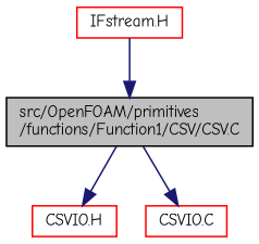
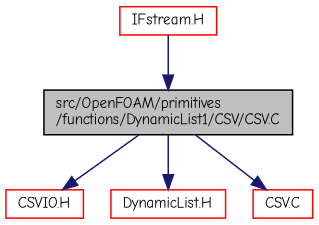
  digraph {
    fontname="Comic Neue"
    node [color=red fontname="Comic Neue" fontsize=10 shape=record]
    edge [color=midnightblue fontname="Comic Neue" fontsize=10 labelfontname=Helvetica labelfontsize=10 style=solid]
-   n1 [color=black fillcolor=grey75 fontcolor=black height=0.2 label="src/OpenFOAM/primitives\l/functions/Function1/CSV/CSV.C" style=filled width=0.4]
+   n1 [color=black fillcolor=grey75 fontcolor=black height=0.2 label="src/OpenFOAM/primitives\l/functions/DynamicList1/CSV/CSV.C" style=filled width=0.4]
    n2 [height=0.2 label="CSVIO.H" width=0.4]
-   n4 [height=0.2 label="CSVIO.C" width=0.4]
+   n3 [height=0.2 label="DynamicList.H" width=0.4]
+   n4 [height=0.2 label="CSV.C" width=0.4]
    n5 [height=0.2 label="IFstream.H" width=0.4]
    n1 -> n2
+   n1 -> n3
    n1 -> n4
    n5 -> n1
  }
